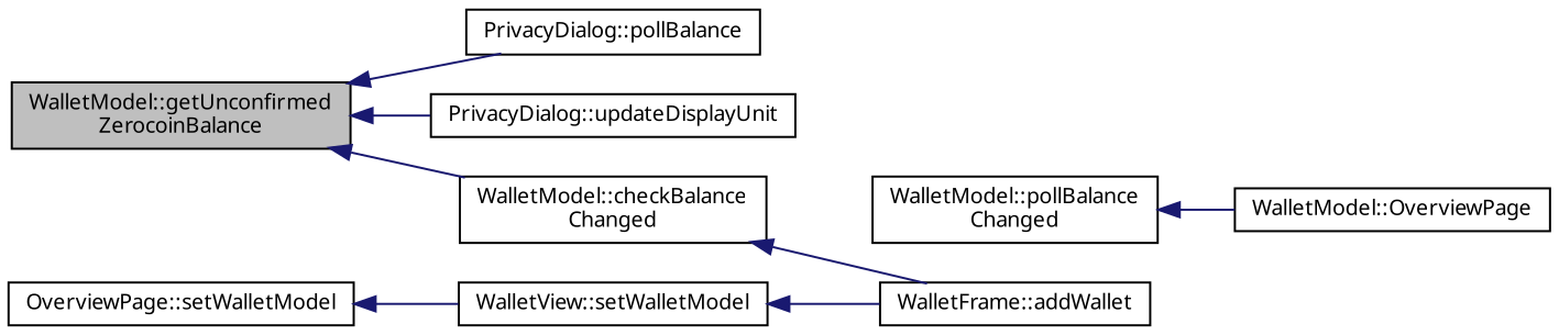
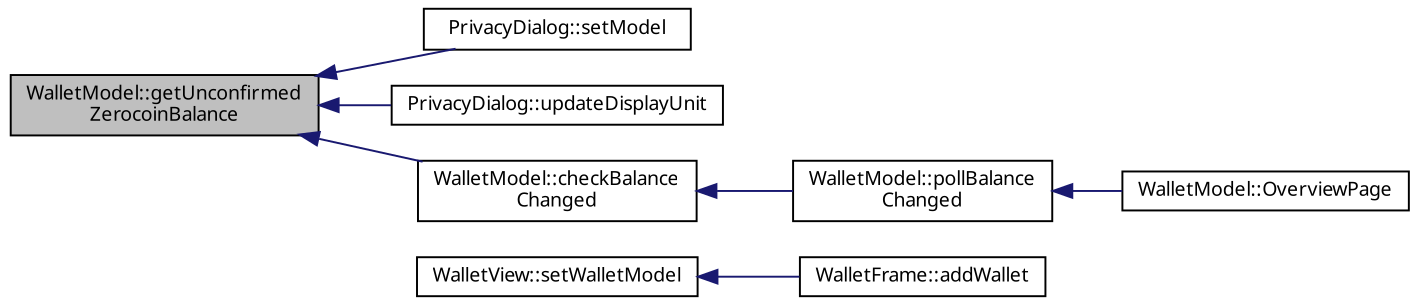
  digraph {
    fontname="Noto Sans"
    rankdir=LR
    node [color=black fillcolor=white fontname="Noto Sans" fontsize=10 shape=record style=filled]
    edge [color=midnightblue dir=back fontname="Noto Sans" fontsize=10 labelfontname=Helvetica labelfontsize=10 style=solid]
    n1 [fillcolor=grey75 fontcolor=black height=0.2 label="WalletModel::getUnconfirmed\lZerocoinBalance" width=0.4]
-   n2 [height=0.2 label="PrivacyDialog::pollBalance" width=0.4]
+   n2 [height=0.2 label="PrivacyDialog::setModel" width=0.4]
    n3 [height=0.2 label="PrivacyDialog::updateDisplayUnit" width=0.4]
    n4 [height=0.2 label="WalletModel::checkBalance\lChanged" width=0.4]
-   n5 [height=0.2 label="OverviewPage::setWalletModel" width=0.4]
    n6 [height=0.2 label="WalletView::setWalletModel" width=0.4]
    n7 [height=0.2 label="WalletModel::pollBalance\lChanged" width=0.4]
    n8 [height=0.2 label="WalletFrame::addWallet" width=0.4]
    n9 [height=0.2 label="WalletModel::OverviewPage" width=0.4]
    n1 -> n2
    n1 -> n3
    n1 -> n4
-   n4 -> n8
-   n5 -> n6
+   n4 -> n7
    n6 -> n8
    n7 -> n9
  }
